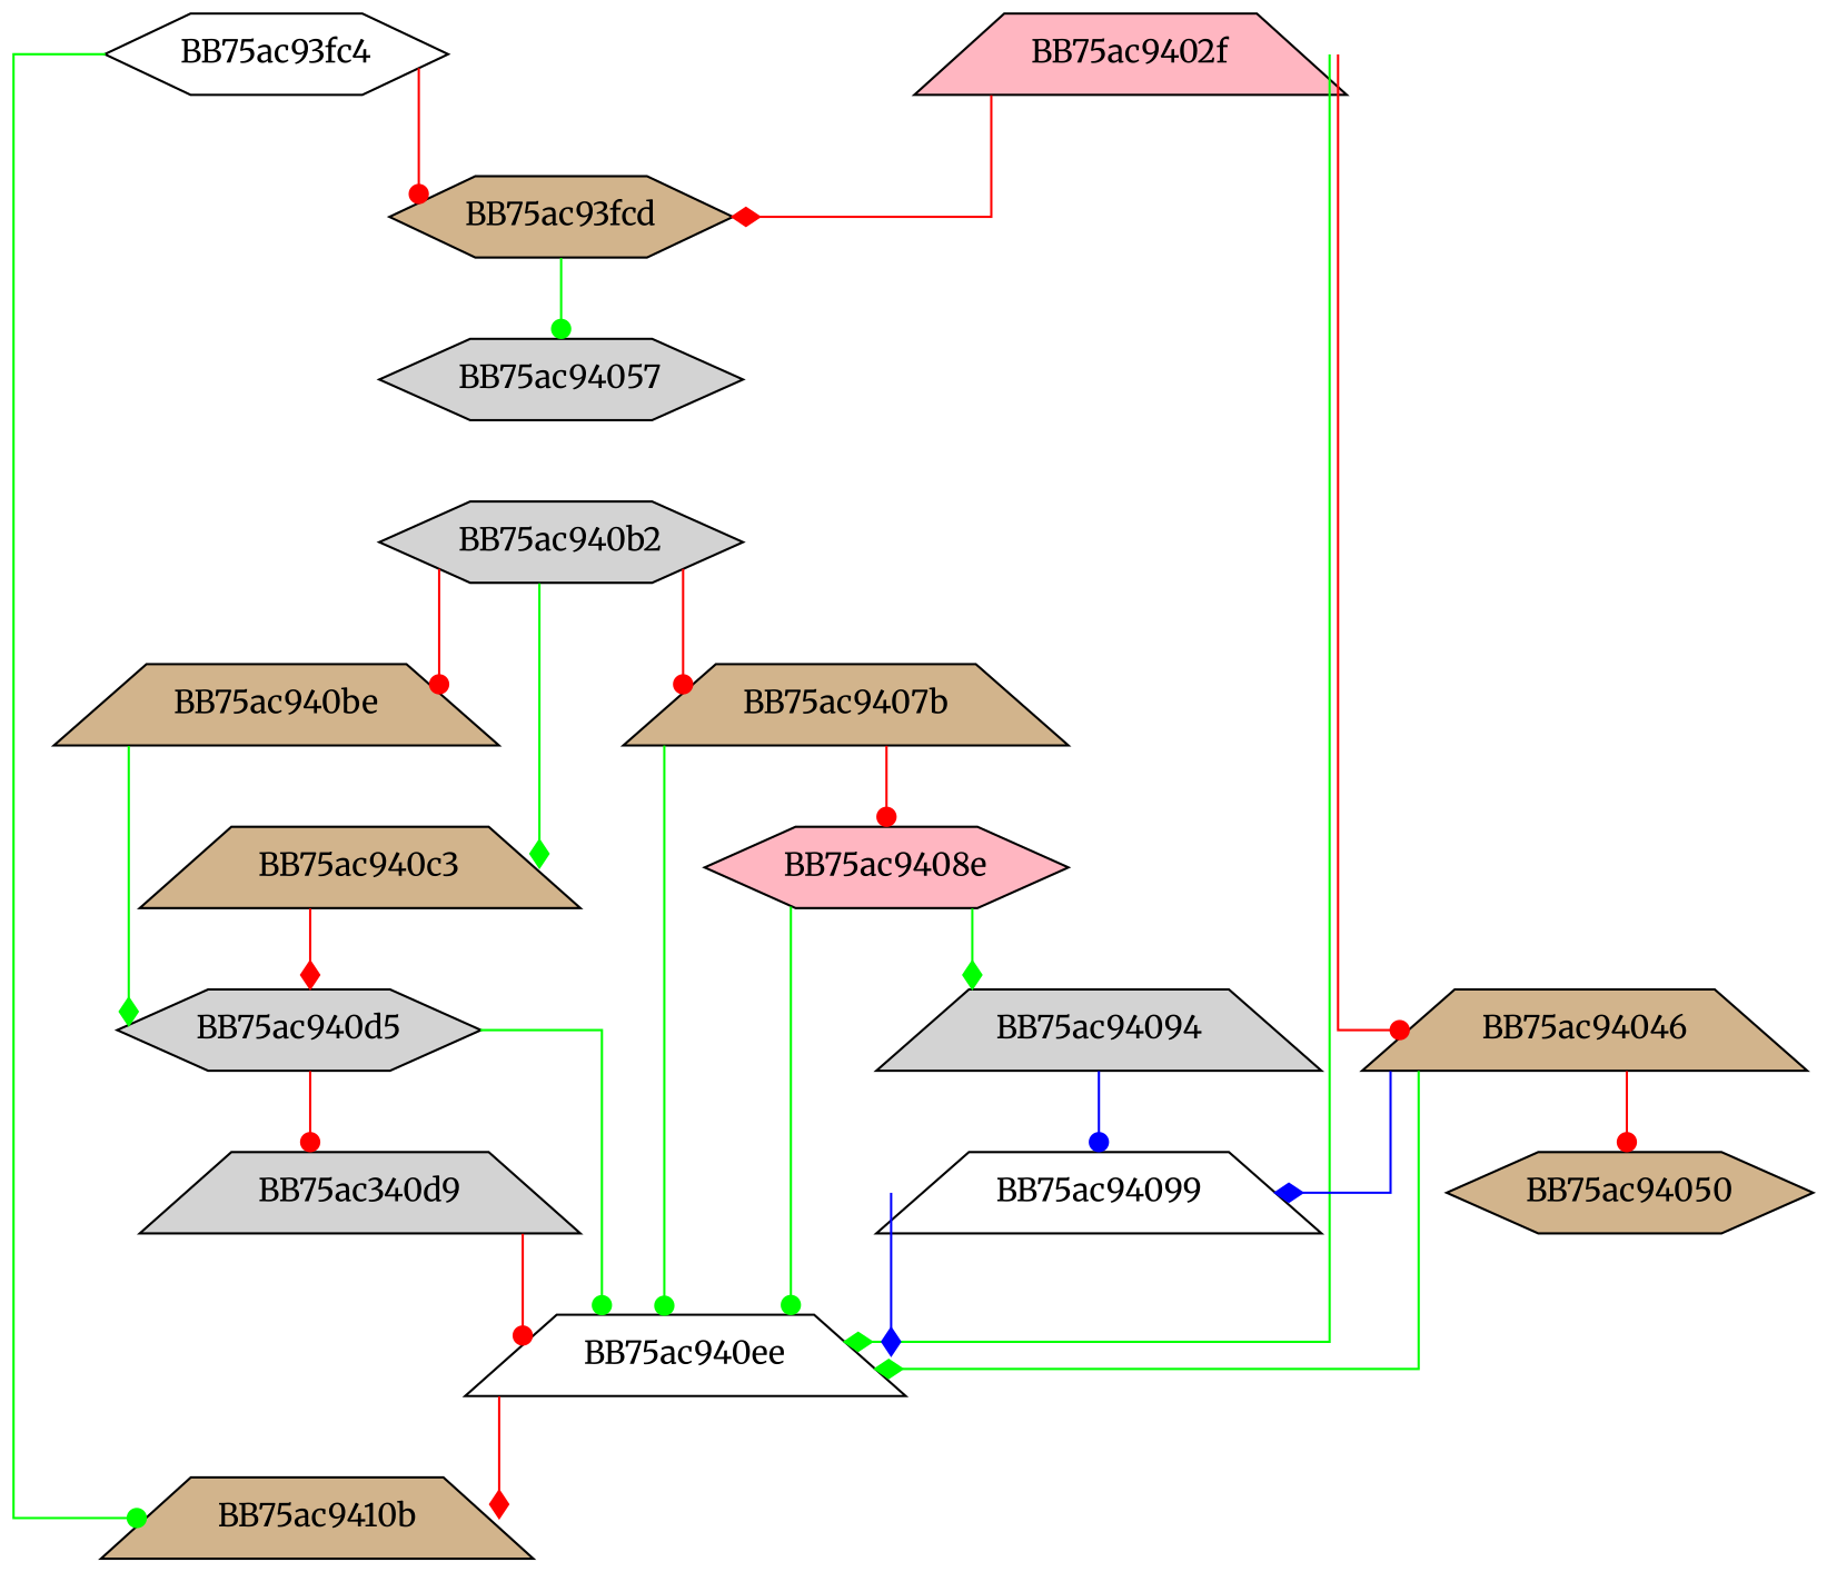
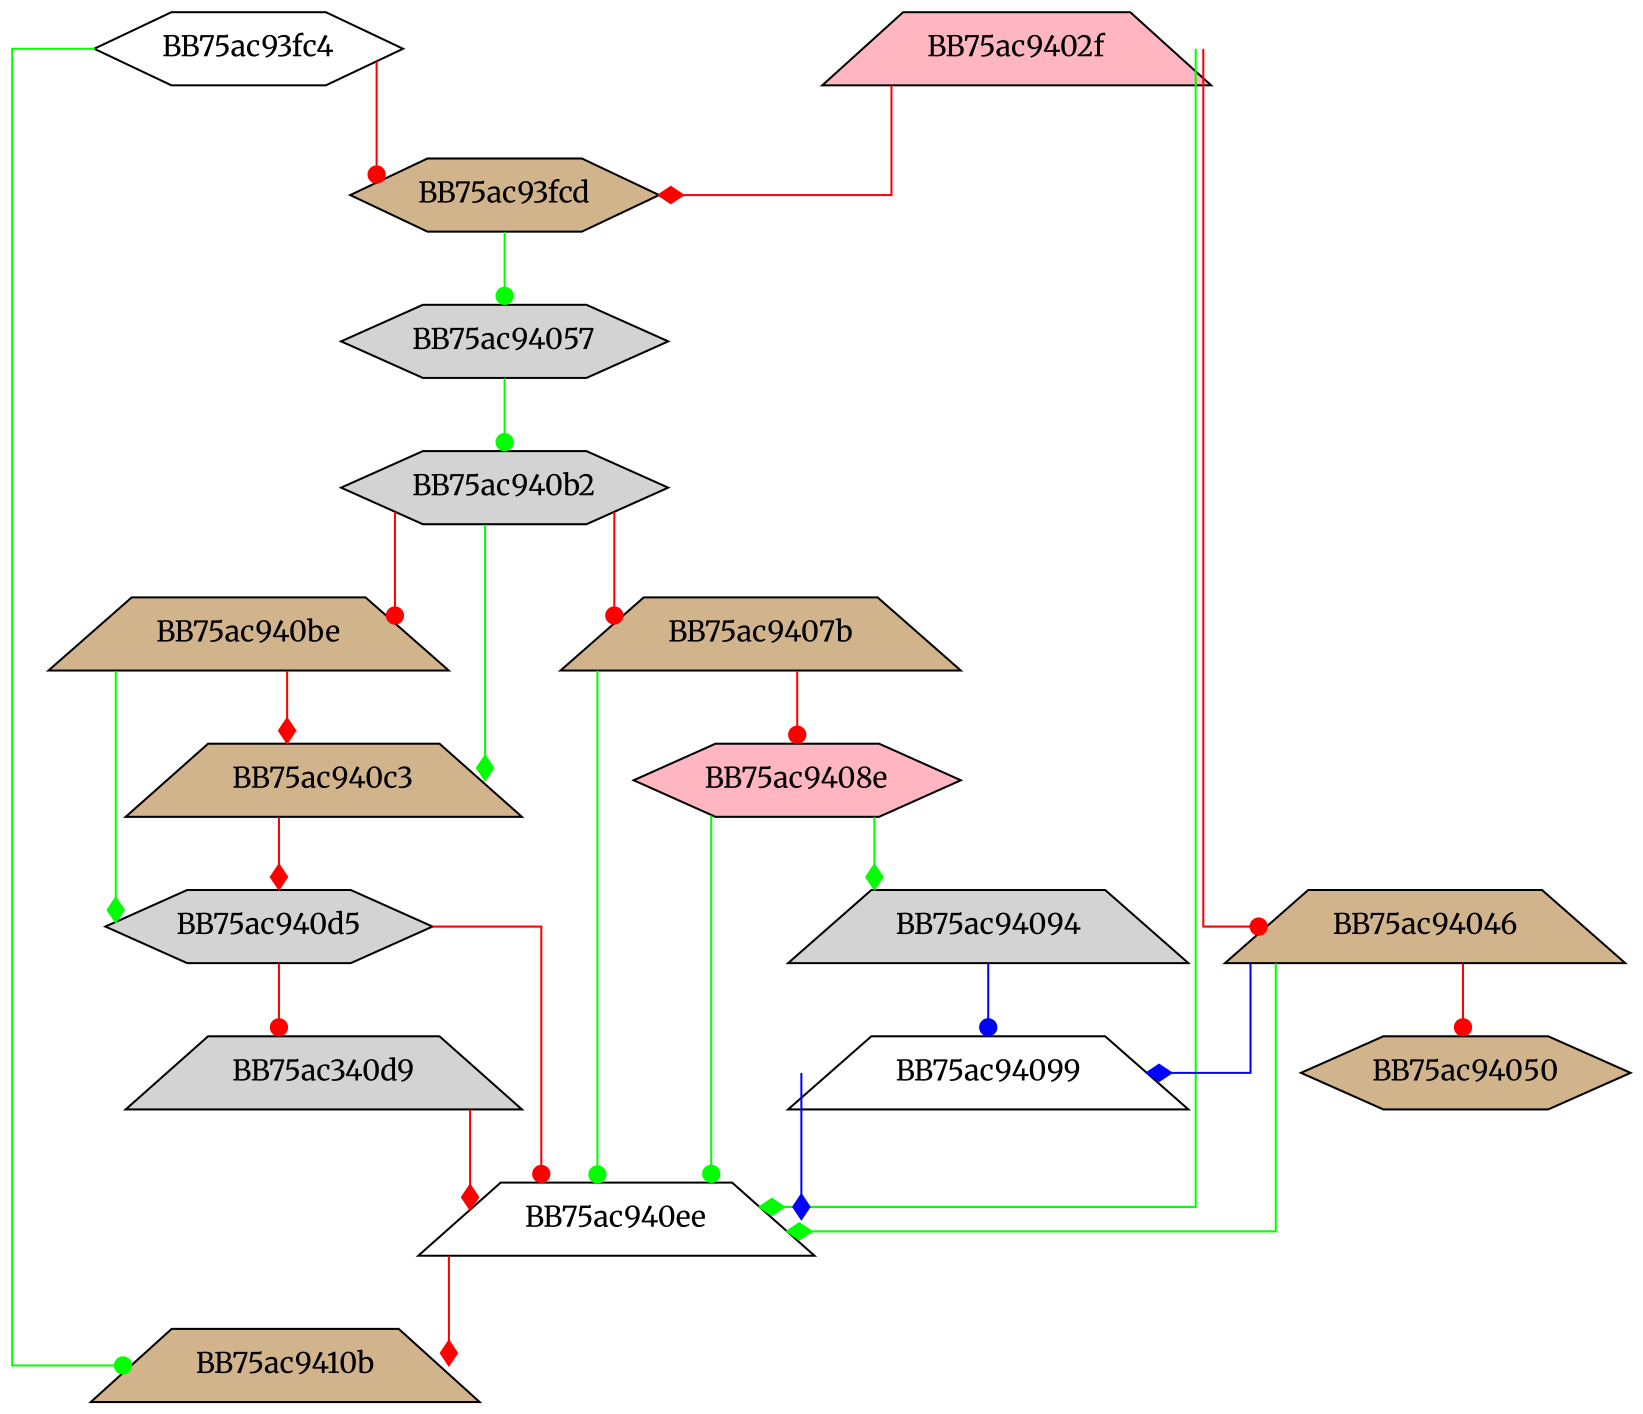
  digraph {
    fontname=Merriweather
    splines=ortho
    node [fillcolor=tan fontname=Merriweather shape=trapezium style=filled]
    edge [arrowhead=dot color=red fontname=Merriweather]
    BB75ac93fc4 [fillcolor=white shape=hexagon]
    BB75ac9410b
    BB75ac93fcd [shape=hexagon]
    BB75ac94057 [fillcolor=lightgrey shape=hexagon]
    BB75ac940b2 [fillcolor=lightgrey shape=hexagon]
    BB75ac9402f [fillcolor=lightpink]
    BB75ac940ee [fillcolor=white]
    BB75ac94046
    BB75ac9407b
    BB75ac940c3
    BB75ac940be
    BB75ac9408e [fillcolor=lightpink shape=hexagon]
    BB75ac94050 [shape=hexagon]
    BB75ac94099 [fillcolor=white]
    BB75ac940d5 [fillcolor=lightgrey shape=hexagon]
    BB75ac94094 [fillcolor=lightgrey]
    n17 [fillcolor=lightgrey label=BB75ac340d9]
    BB75ac93fc4 -> BB75ac9410b [color=green]
    BB75ac93fc4 -> BB75ac93fcd
    BB75ac93fcd -> BB75ac94057 [color=green]
+   BB75ac94057 -> BB75ac940b2 [color=green]
    BB75ac940b2 -> BB75ac9407b
    BB75ac940b2 -> BB75ac940c3 [arrowhead=diamond color=green]
    BB75ac940b2 -> BB75ac940be
    BB75ac9402f -> BB75ac93fcd [arrowhead=diamond]
    BB75ac9402f -> BB75ac940ee [arrowhead=diamond color=green]
    BB75ac9402f -> BB75ac94046
    BB75ac940ee -> BB75ac9410b [arrowhead=diamond]
    BB75ac94046 -> BB75ac940ee [arrowhead=diamond color=green]
    BB75ac94046 -> BB75ac94050
    BB75ac94046 -> BB75ac94099 [arrowhead=diamond color=blue]
    BB75ac9407b -> BB75ac940ee [color=green]
    BB75ac9407b -> BB75ac9408e
    BB75ac940c3 -> BB75ac940d5 [arrowhead=diamond]
+   BB75ac940be -> BB75ac940c3 [arrowhead=diamond]
    BB75ac940be -> BB75ac940d5 [arrowhead=diamond color=green]
    BB75ac9408e -> BB75ac940ee [color=green]
    BB75ac9408e -> BB75ac94094 [arrowhead=diamond color=green]
    BB75ac94099 -> BB75ac940ee [arrowhead=diamond color=blue]
-   BB75ac940d5 -> BB75ac940ee [color=green]
+   BB75ac940d5 -> BB75ac940ee
    BB75ac940d5 -> n17
    BB75ac94094 -> BB75ac94099 [color=blue]
-   n17 -> BB75ac940ee
+   n17 -> BB75ac940ee [arrowhead=diamond]
  }
